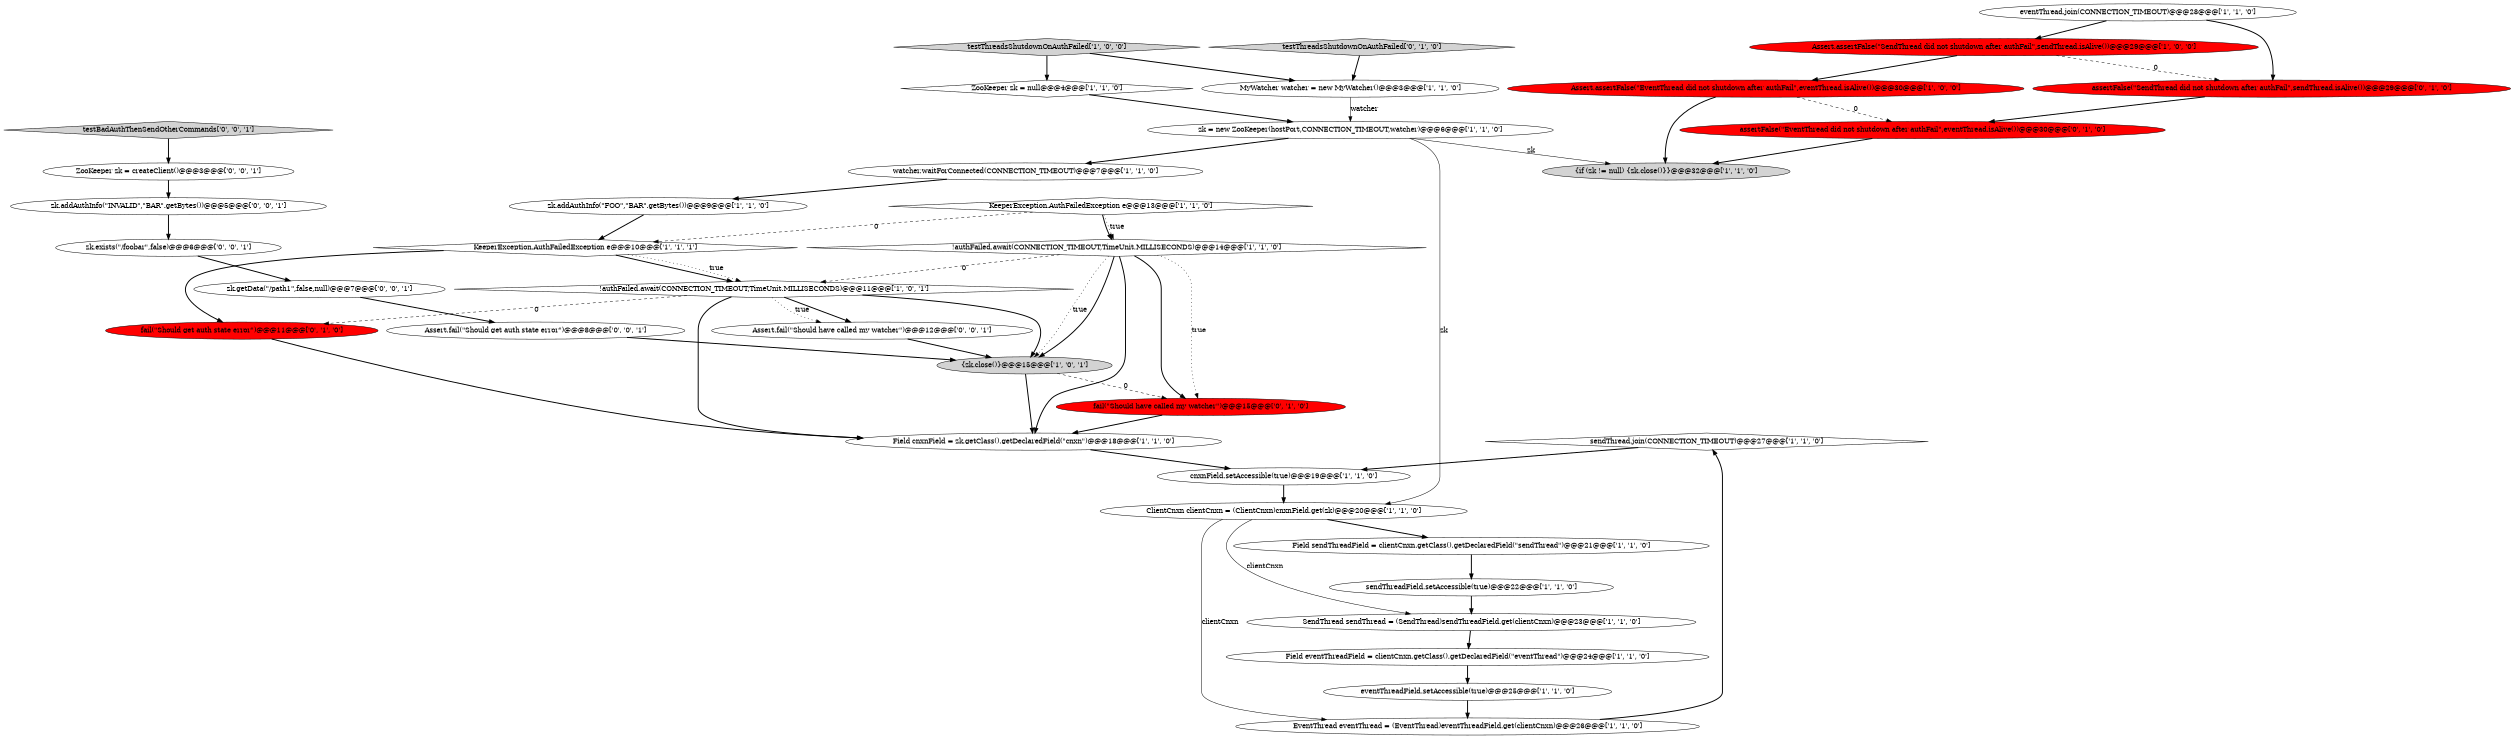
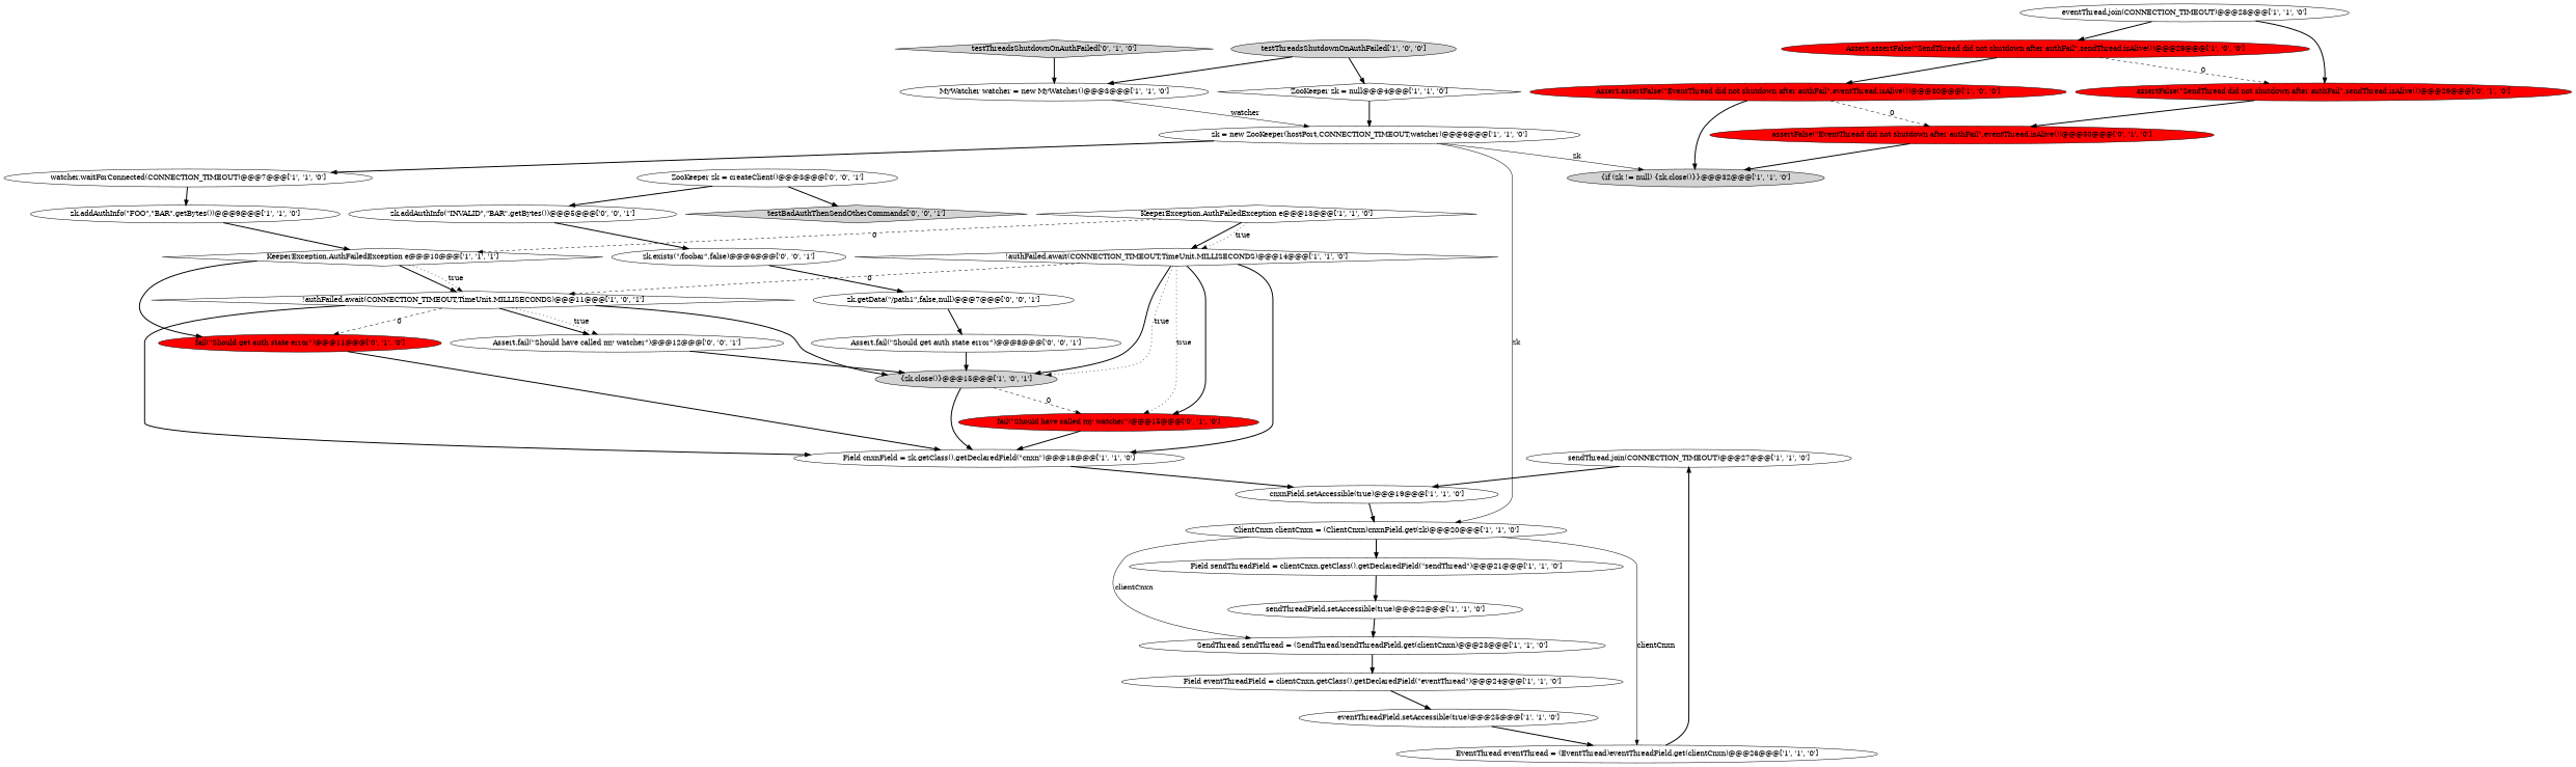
  digraph {
    node [fillcolor=white shape=ellipse style=filled]
    edge [style=bold]
-   n1 [label="sendThread.join(CONNECTION_TIMEOUT)@@@27@@@['1', '1', '0']" shape=diamond]
+   n1 [label="sendThread.join(CONNECTION_TIMEOUT)@@@27@@@['1', '1', '0']"]
    n2 [label="cnxnField.setAccessible(true)@@@19@@@['1', '1', '0']"]
    n3 [label="eventThread.join(CONNECTION_TIMEOUT)@@@28@@@['1', '1', '0']"]
    n4 [fillcolor=red label="assertFalse(\"SendThread did not shutdown after authFail\",sendThread.isAlive())@@@29@@@['0', '1', '0']"]
    n5 [fillcolor=red label="Assert.assertFalse(\"SendThread did not shutdown after authFail\",sendThread.isAlive())@@@29@@@['1', '0', '0']"]
    n6 [label="Assert.fail(\"Should have called my watcher\")@@@12@@@['0', '0', '1']"]
    n7 [fillcolor=lightgray label="{zk.close()}@@@15@@@['1', '0', '1']"]
    n8 [label="Field cnxnField = zk.getClass().getDeclaredField(\"cnxn\")@@@18@@@['1', '1', '0']"]
    n9 [fillcolor=red label="fail(\"Should have called my watcher\")@@@15@@@['0', '1', '0']"]
    n10 [label="watcher.waitForConnected(CONNECTION_TIMEOUT)@@@7@@@['1', '1', '0']"]
    n11 [label="zk.addAuthInfo(\"FOO\",\"BAR\".getBytes())@@@9@@@['1', '1', '0']"]
    n12 [label="KeeperException.AuthFailedException e@@@10@@@['1', '1', '1']" shape=diamond]
    n13 [label="!authFailed.await(CONNECTION_TIMEOUT,TimeUnit.MILLISECONDS)@@@11@@@['1', '0', '1']" shape=diamond]
    n14 [fillcolor=red label="fail(\"Should get auth state error\")@@@11@@@['0', '1', '0']"]
    n15 [fillcolor=red label="Assert.assertFalse(\"EventThread did not shutdown after authFail\",eventThread.isAlive())@@@30@@@['1', '0', '0']"]
    n16 [fillcolor=lightgray label="{if (zk != null) {zk.close()}}@@@32@@@['1', '1', '0']"]
    n17 [fillcolor=red label="assertFalse(\"EventThread did not shutdown after authFail\",eventThread.isAlive())@@@30@@@['0', '1', '0']"]
    n18 [label="SendThread sendThread = (SendThread)sendThreadField.get(clientCnxn)@@@23@@@['1', '1', '0']"]
    n19 [label="Field eventThreadField = clientCnxn.getClass().getDeclaredField(\"eventThread\")@@@24@@@['1', '1', '0']"]
    n20 [label="eventThreadField.setAccessible(true)@@@25@@@['1', '1', '0']"]
    n21 [label="zk.addAuthInfo(\"INVALID\",\"BAR\".getBytes())@@@5@@@['0', '0', '1']"]
    n22 [label="zk.exists(\"/foobar\",false)@@@6@@@['0', '0', '1']"]
    n23 [label="zk.getData(\"/path1\",false,null)@@@7@@@['0', '0', '1']"]
    n24 [label="Assert.fail(\"Should get auth state error\")@@@8@@@['0', '0', '1']"]
    n25 [label="sendThreadField.setAccessible(true)@@@22@@@['1', '1', '0']"]
    n26 [label="zk = new ZooKeeper(hostPort,CONNECTION_TIMEOUT,watcher)@@@6@@@['1', '1', '0']"]
    n27 [label="ClientCnxn clientCnxn = (ClientCnxn)cnxnField.get(zk)@@@20@@@['1', '1', '0']"]
    n28 [label="EventThread eventThread = (EventThread)eventThreadField.get(clientCnxn)@@@26@@@['1', '1', '0']"]
    n29 [label="Field sendThreadField = clientCnxn.getClass().getDeclaredField(\"sendThread\")@@@21@@@['1', '1', '0']"]
    n30 [label="ZooKeeper zk = createClient()@@@3@@@['0', '0', '1']"]
    n31 [label="MyWatcher watcher = new MyWatcher()@@@3@@@['1', '1', '0']"]
    n32 [label="ZooKeeper zk = null@@@4@@@['1', '1', '0']" shape=diamond]
    n33 [label="KeeperException.AuthFailedException e@@@13@@@['1', '1', '0']" shape=diamond]
    n34 [label="!authFailed.await(CONNECTION_TIMEOUT,TimeUnit.MILLISECONDS)@@@14@@@['1', '1', '0']" shape=diamond]
    n35 [fillcolor=lightgray label="testThreadsShutdownOnAuthFailed['0', '1', '0']" shape=diamond]
    n36 [fillcolor=lightgray label="testBadAuthThenSendOtherCommands['0', '0', '1']" shape=diamond]
-   n37 [fillcolor=lightgray label="testThreadsShutdownOnAuthFailed['1', '0', '0']" shape=diamond]
+   n37 [fillcolor=lightgray label="testThreadsShutdownOnAuthFailed['1', '0', '0']"]
    n1 -> n2
    n2 -> n27
    n3 -> n4
    n3 -> n5
    n4 -> n17
    n5 -> n4 [label=0 style=dashed]
    n5 -> n15
    n6 -> n7
    n7 -> n8
    n7 -> n9 [label=0 style=dashed]
    n8 -> n2
    n9 -> n8
    n10 -> n11
    n11 -> n12
    n12 -> n13
    n12 -> n13 [label=true style=dotted]
    n12 -> n14
    n13 -> n6
    n13 -> n6 [label=true style=dotted]
    n13 -> n7
    n13 -> n8
    n13 -> n14 [label=0 style=dashed]
    n14 -> n8
    n15 -> n16
    n15 -> n17 [label=0 style=dashed]
    n17 -> n16
    n18 -> n19
    n19 -> n20
    n20 -> n28
    n21 -> n22
    n22 -> n23
    n23 -> n24
    n24 -> n7
    n25 -> n18
    n26 -> n10
    n26 -> n16 [label=zk style=solid]
    n26 -> n27 [label=zk style=solid]
    n27 -> n18 [label=clientCnxn style=solid]
    n27 -> n28 [label=clientCnxn style=solid]
    n27 -> n29
    n28 -> n1
    n29 -> n25
    n30 -> n21
    n31 -> n26 [label=watcher style=solid]
    n32 -> n26
    n33 -> n12 [label=0 style=dashed]
    n33 -> n34
    n33 -> n34 [label=true style=dotted]
    n34 -> n7 [label=true style=dotted]
    n34 -> n7
    n34 -> n8
    n34 -> n9
    n34 -> n9 [label=true style=dotted]
    n34 -> n13 [label=0 style=dashed]
    n35 -> n31
-   n36 -> n30
+   n30 -> n36
    n37 -> n31
    n37 -> n32
  }
